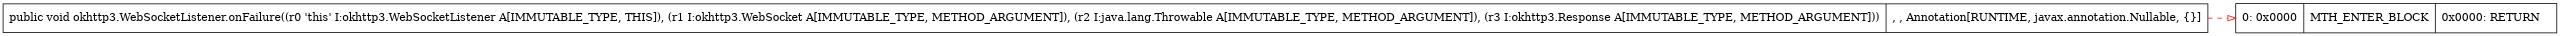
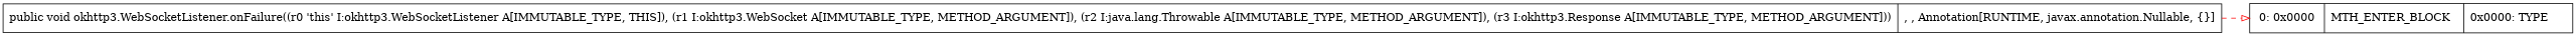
  digraph {
    rankdir=LR
    node [shape=record]
-   n1 [label="{0\:\ 0x0000|MTH_ENTER_BLOCK\l|0x0000: RETURN   \l}"]
+   n1 [label="{0\:\ 0x0000|MTH_ENTER_BLOCK\l|0x0000: TYPE   \l}"]
    n2 [label="{public void okhttp3.WebSocketListener.onFailure((r0 'this' I:okhttp3.WebSocketListener A[IMMUTABLE_TYPE, THIS]), (r1 I:okhttp3.WebSocket A[IMMUTABLE_TYPE, METHOD_ARGUMENT]), (r2 I:java.lang.Throwable A[IMMUTABLE_TYPE, METHOD_ARGUMENT]), (r3 I:okhttp3.Response A[IMMUTABLE_TYPE, METHOD_ARGUMENT]))  | , , Annotation[RUNTIME, javax.annotation.Nullable, \{\}]\l}"]
    n2 -> n1 [color=red style=dashed arrowhead=onormal]
  }
